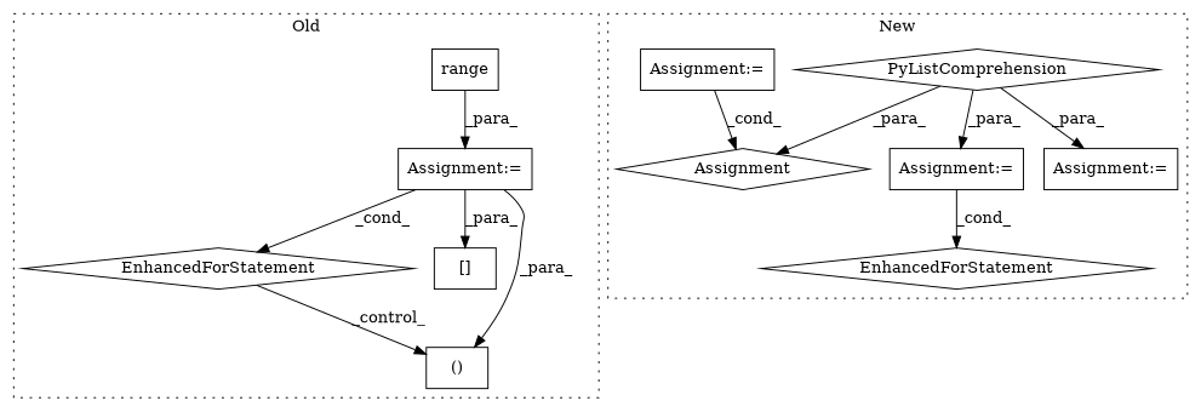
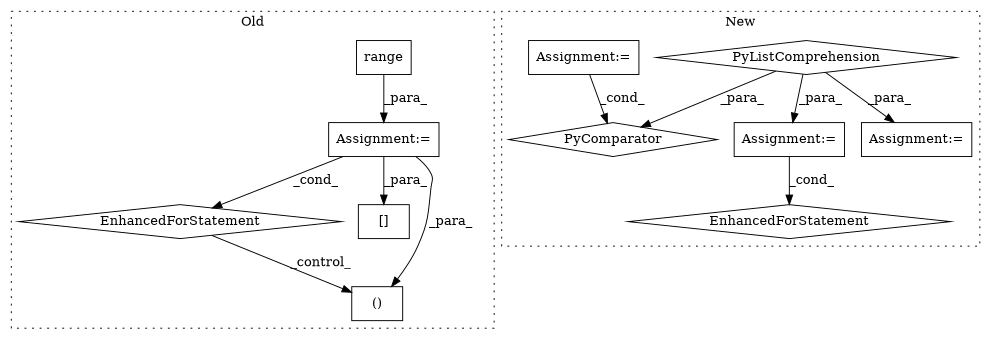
  digraph {
    node [a=7 l="69,2" s="6215,6309" shape=box]
    n1 [a=32 l="6,1" label=range s="6292,6308"]
    n2 [label="Assignment:="]
    n3 [a=70 label=EnhancedForStatement shape=diamond]
    n4 [a=2 l="11,1" label="[]" s="6410,6422"]
    n5 [a=106 l=49 label="()" s=6375]
    n6 [a=109 l=149 label=PyListComprehension s=5607 shape=diamond]
-   n7 [a=113 l=57 label=Assignment s=5691 shape=diamond]
+   n7 [a=113 l=57 label=PyComparator s=5691 shape=diamond]
    n8 [l=57 label="Assignment:=" s=5691]
    n9 [l="91,2" label="Assignment:=" s="6620,6750"]
    n10 [a=70 l="91,2" label=EnhancedForStatement s="6620,6750" shape=diamond]
    n11 [l=1 label="Assignment:=" s=6112]
    subgraph cluster_1 {
      label=Old
      style=dotted
      n1
      n2
      n3
      n4
      n5
    }
    subgraph cluster_2 {
      label=New
      style=dotted
      n6
      n7
      n8
      n9
      n10
      n11
    }
    n1 -> n2 [label=_para_]
    n2 -> n3 [label=_cond_]
    n2 -> n4 [label=_para_]
    n2 -> n5 [label=_para_]
    n3 -> n5 [label=_control_]
    n6 -> n7 [label=_para_]
    n6 -> n9 [label=_para_]
    n6 -> n11 [label=_para_]
    n8 -> n7 [label=_cond_]
    n9 -> n10 [label=_cond_]
  }
